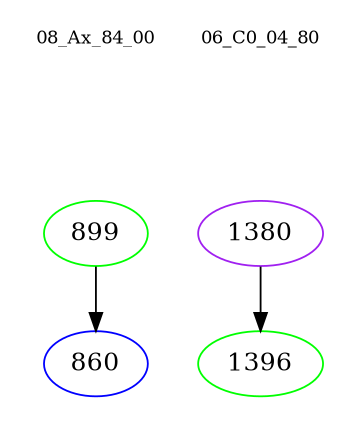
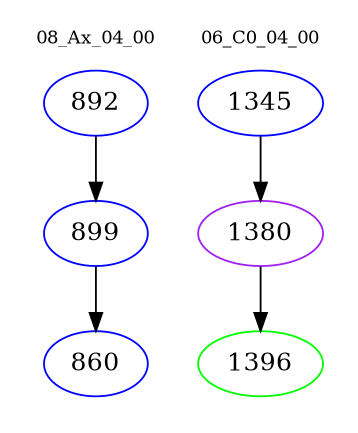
  digraph {
    node [color=blue]
    edge [color=black]
+   n1 [label=892]
    n2 [label=860]
-   n3 [color=green label=899]
+   n3 [label=899]
+   n4 [label=1345]
    n5 [color=purple label=1380]
    n6 [color=green label=1396]
    subgraph cluster_1 {
      color=white
      fontsize=10
-     label="08_Ax_84_00"
+     label="08_Ax_04_00"
+     n1
      n2
      n3
    }
    subgraph cluster_2 {
      color=white
      fontsize=10
-     label="06_C0_04_80"
+     label="06_C0_04_00"
+     n4
      n5
      n6
    }
+   n1 -> n3
    n3 -> n2
+   n4 -> n5
    n5 -> n6
  }
